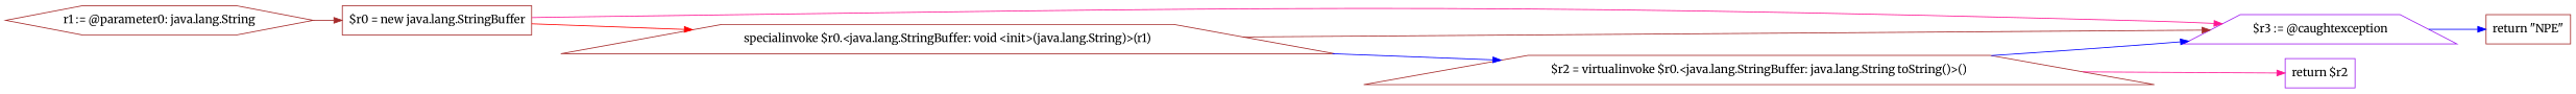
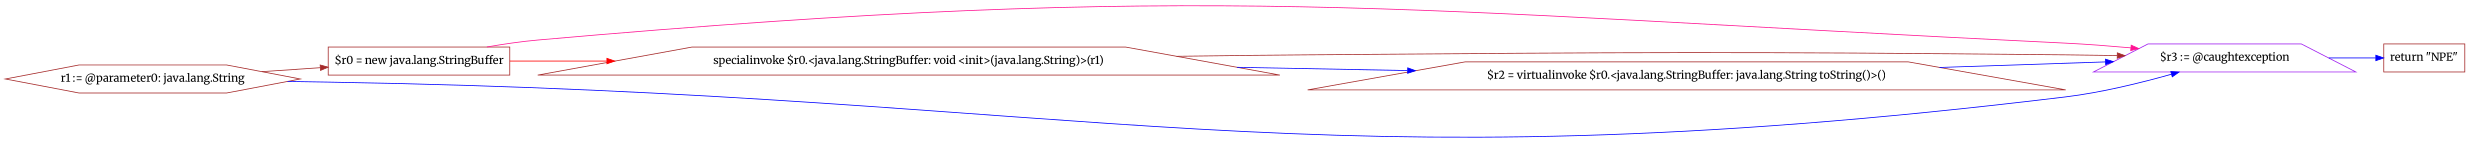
  digraph {
    fontname=Merriweather
    rankdir=LR
    node [color=brown fontname=Merriweather shape=box]
    edge [color=blue fontname=Merriweather]
    "r1 := @parameter0: java.lang.String" [shape=hexagon]
    "$r0 = new java.lang.StringBuffer"
    "$r3 := @caughtexception" [color=purple shape=trapezium]
    "specialinvoke $r0.<java.lang.StringBuffer: void <init>(java.lang.String)>(r1)" [shape=trapezium]
    "return \"NPE\""
    "$r2 = virtualinvoke $r0.<java.lang.StringBuffer: java.lang.String toString()>()" [shape=trapezium]
-   "return $r2" [color=purple]
    "r1 := @parameter0: java.lang.String" -> "$r0 = new java.lang.StringBuffer" [color=brown]
+   "r1 := @parameter0: java.lang.String" -> "$r3 := @caughtexception"
    "$r0 = new java.lang.StringBuffer" -> "$r3 := @caughtexception" [color=deeppink]
    "$r0 = new java.lang.StringBuffer" -> "specialinvoke $r0.<java.lang.StringBuffer: void <init>(java.lang.String)>(r1)" [color=red]
    "$r3 := @caughtexception" -> "return \"NPE\""
    "specialinvoke $r0.<java.lang.StringBuffer: void <init>(java.lang.String)>(r1)" -> "$r3 := @caughtexception" [color=brown]
    "specialinvoke $r0.<java.lang.StringBuffer: void <init>(java.lang.String)>(r1)" -> "$r2 = virtualinvoke $r0.<java.lang.StringBuffer: java.lang.String toString()>()"
    "$r2 = virtualinvoke $r0.<java.lang.StringBuffer: java.lang.String toString()>()" -> "$r3 := @caughtexception"
-   "$r2 = virtualinvoke $r0.<java.lang.StringBuffer: java.lang.String toString()>()" -> "return $r2" [color=deeppink]
  }
